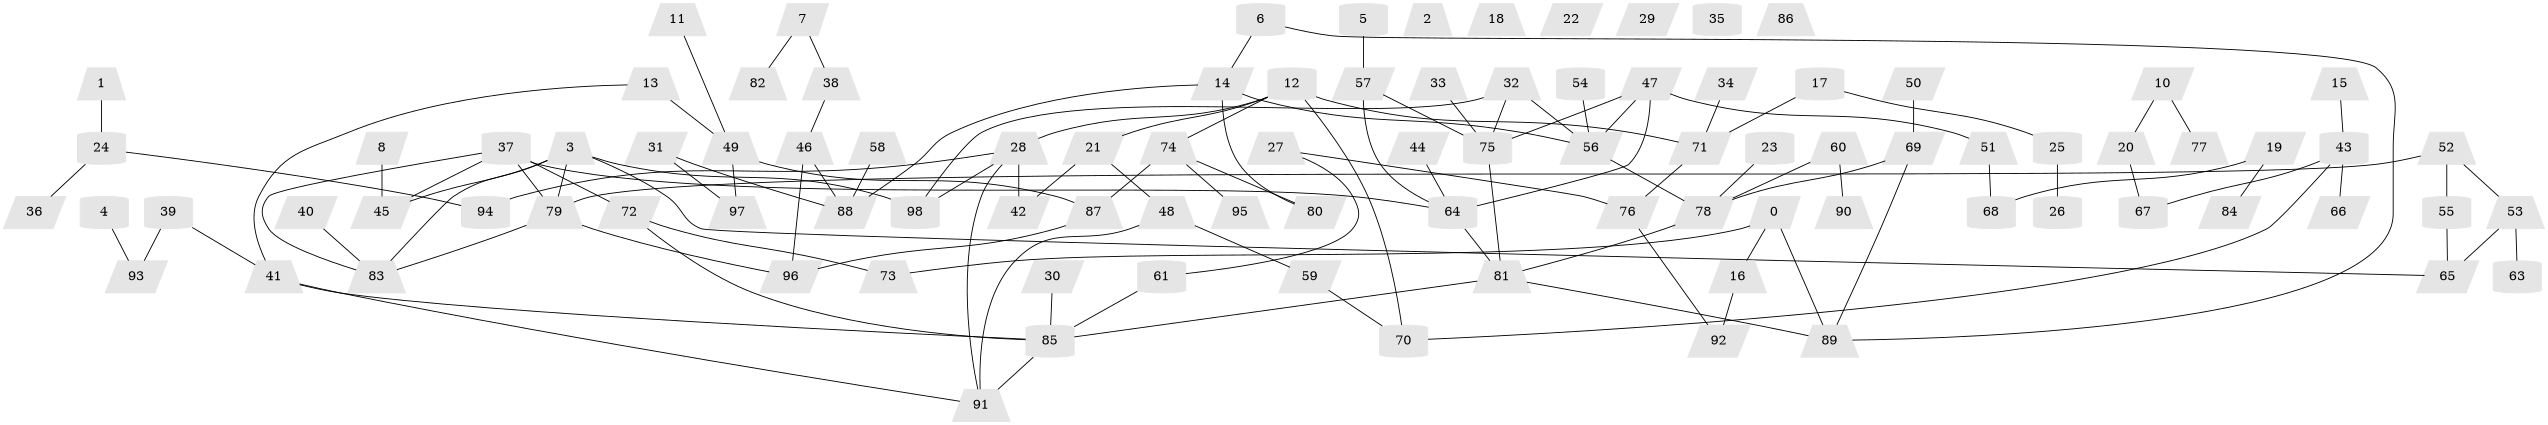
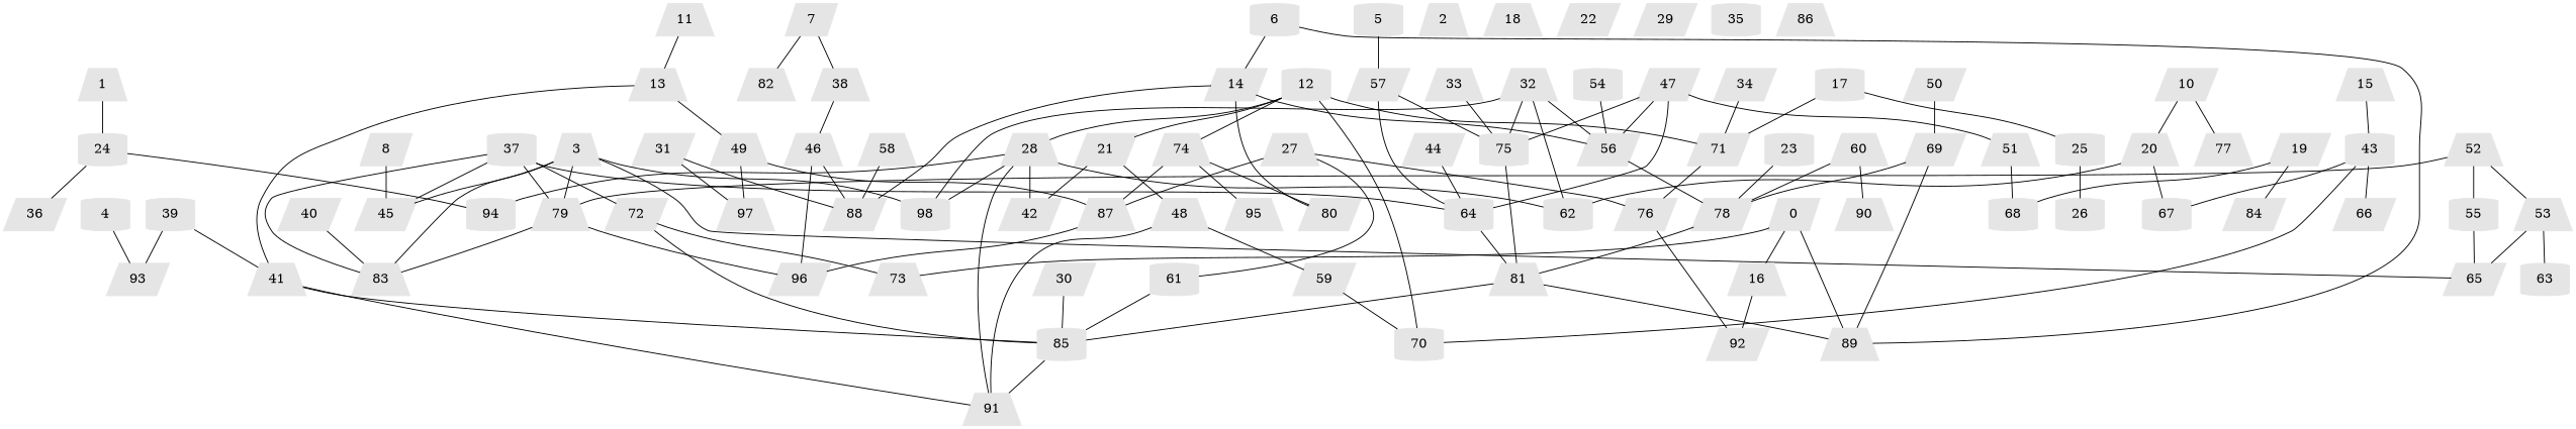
  graph {
    node [color=gray90 shape=trapezium style=filled]
    24 [shape=cylinder]
    1
    36 [shape=parallelogram]
    94 [shape=cylinder]
    2
    45 [shape=parallelogram]
    3
    65 [shape=parallelogram]
    79
    83
    98 [shape=cylinder]
    96 [shape=parallelogram]
    4 [shape=cylinder]
    93 [shape=parallelogram]
    5 [shape=cylinder]
    57 [shape=parallelogram]
    75 [shape=cylinder]
    64 [shape=cylinder]
    6 [shape=cylinder]
    14 [shape=parallelogram]
    89
    56 [shape=parallelogram]
    80 [shape=parallelogram]
    88 [shape=parallelogram]
    7 [shape=parallelogram]
    38
    82
    46
    8 [shape=parallelogram]
    69 [shape=parallelogram]
    78 [shape=parallelogram]
    n32 [label=0 shape=parallelogram]
    16
    73
    92 [shape=parallelogram]
    10 [shape=parallelogram]
    20
    77
+   62 [shape=cylinder]
    67 [shape=cylinder]
    11
    13
    41
    49
    44 [shape=parallelogram]
    12 [shape=cylinder]
    21 [shape=parallelogram]
    28
    70 [shape=cylinder]
    71 [shape=parallelogram]
    74
    42 [shape=parallelogram]
    48
    91
    76 [shape=parallelogram]
    87
    95
    85 [shape=cylinder]
    97
    58
    43 [shape=cylinder]
    15
    66 [shape=parallelogram]
    17 [shape=cylinder]
    25 [shape=cylinder]
    26 [shape=cylinder]
    18
    19 [shape=parallelogram]
    68 [shape=cylinder]
    84 [shape=parallelogram]
    59 [shape=parallelogram]
    22 [shape=parallelogram]
    23 [shape=cylinder]
    81
    61 [shape=cylinder]
    27
    29 [shape=parallelogram]
    30 [shape=parallelogram]
    31 [shape=parallelogram]
    32
    33
    34 [shape=parallelogram]
    35 [shape=cylinder]
    37 [shape=cylinder]
    72 [shape=parallelogram]
    39 [shape=cylinder]
    40 [shape=parallelogram]
    47 [shape=parallelogram]
    51
    50 [shape=parallelogram]
    52
    53
    55 [shape=cylinder]
    63 [shape=cylinder]
    54 [shape=cylinder]
    60
    90
    86
    24 -- 36
    24 -- 94
    1 -- 24
    3 -- 45
    3 -- 65
    3 -- 79
    3 -- 83
    3 -- 98
    79 -- 83
    79 -- 96
    4 -- 93
    5 -- 57
    57 -- 75
    57 -- 64
    75 -- 81
    64 -- 81
    6 -- 14
    6 -- 89
    14 -- 56
    14 -- 80
    14 -- 88
    56 -- 78
    7 -- 38
    7 -- 82
    38 -- 46
    46 -- 96
    46 -- 88
    8 -- 45
    69 -- 89
    69 -- 78
    78 -- 81
    n32 -- 89
    n32 -- 16
    n32 -- 73
    16 -- 92
    10 -- 20
    10 -- 77
+   20 -- 62
    20 -- 67
-   11 -- 49
+   11 -- 13
    13 -- 41
    13 -- 49
    41 -- 91
    41 -- 85
    49 -- 87
    49 -- 97
    44 -- 64
    12 -- 21
    12 -- 28
    12 -- 70
    12 -- 71
    12 -- 74
    21 -- 42
    21 -- 48
    28 -- 94
    28 -- 98
+   28 -- 62
    28 -- 42
    28 -- 91
    71 -- 76
    74 -- 80
    74 -- 87
    74 -- 95
    48 -- 91
    48 -- 59
    76 -- 92
    87 -- 96
    85 -- 91
    58 -- 88
    43 -- 67
    43 -- 70
    43 -- 66
    15 -- 43
    17 -- 71
    17 -- 25
    25 -- 26
    19 -- 68
    19 -- 84
    59 -- 70
    23 -- 78
    81 -- 89
    81 -- 85
    61 -- 85
    27 -- 76
+   27 -- 87
    27 -- 61
    30 -- 85
    31 -- 88
    31 -- 97
    32 -- 98
    32 -- 75
    32 -- 56
+   32 -- 62
    33 -- 75
    34 -- 71
    37 -- 45
    37 -- 79
    37 -- 83
    37 -- 64
    37 -- 72
    72 -- 73
    72 -- 85
    39 -- 93
    39 -- 41
    40 -- 83
    47 -- 75
    47 -- 64
    47 -- 56
    47 -- 51
    51 -- 68
    50 -- 69
    52 -- 79
    52 -- 53
    52 -- 55
    53 -- 65
    53 -- 63
    55 -- 65
    54 -- 56
    60 -- 78
    60 -- 90
  }
